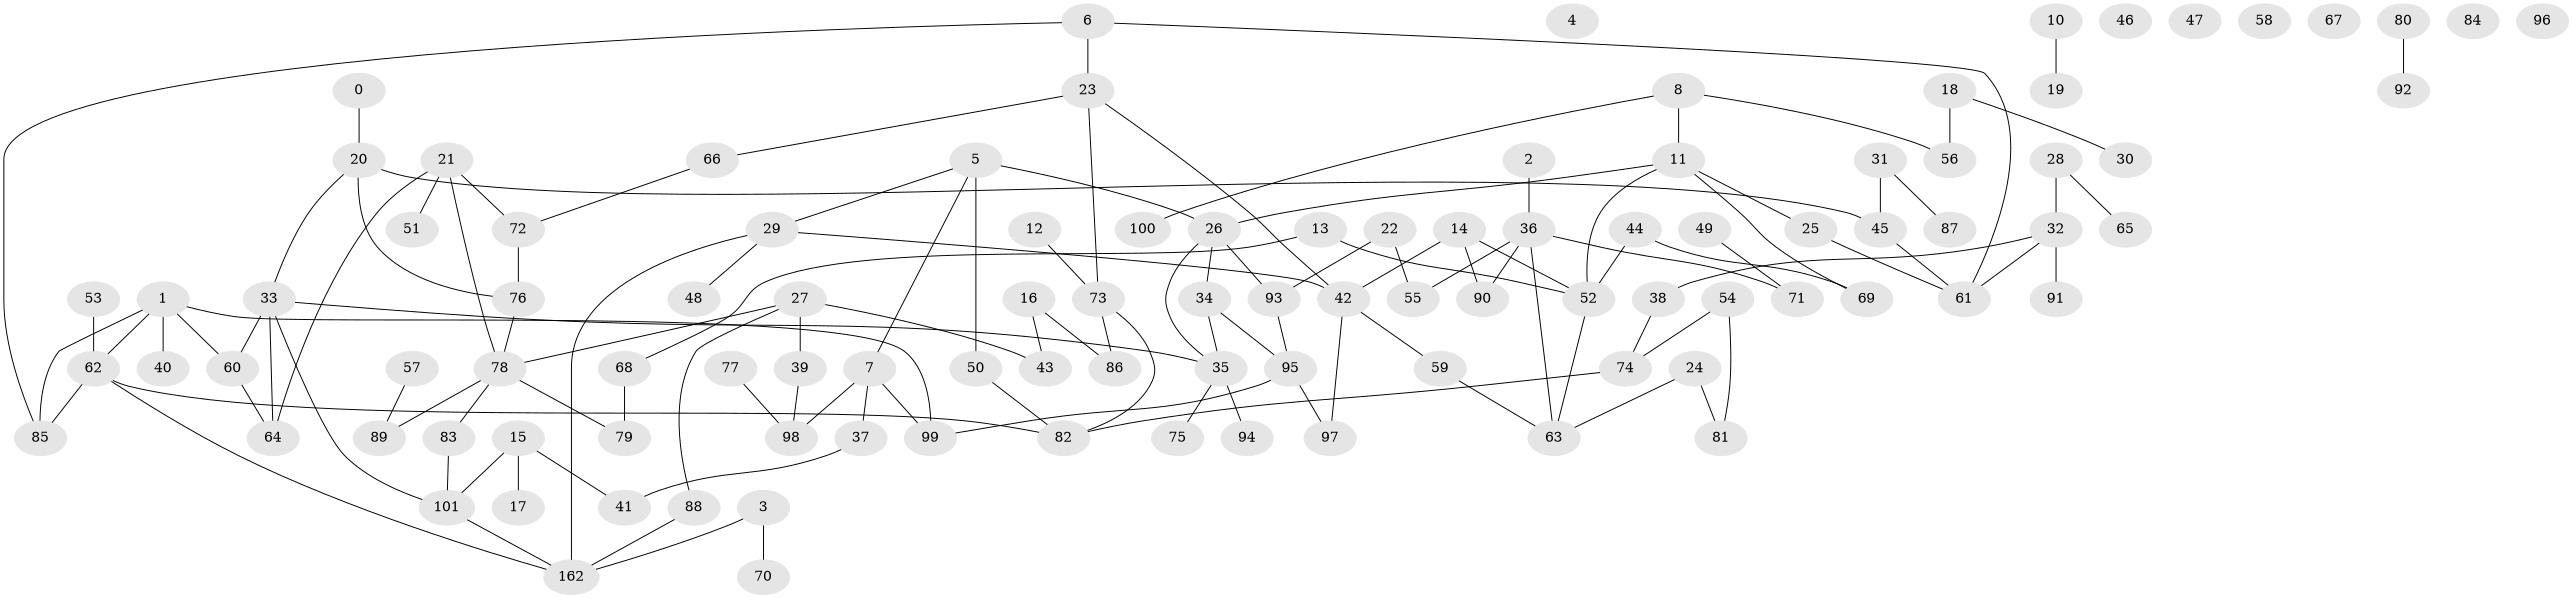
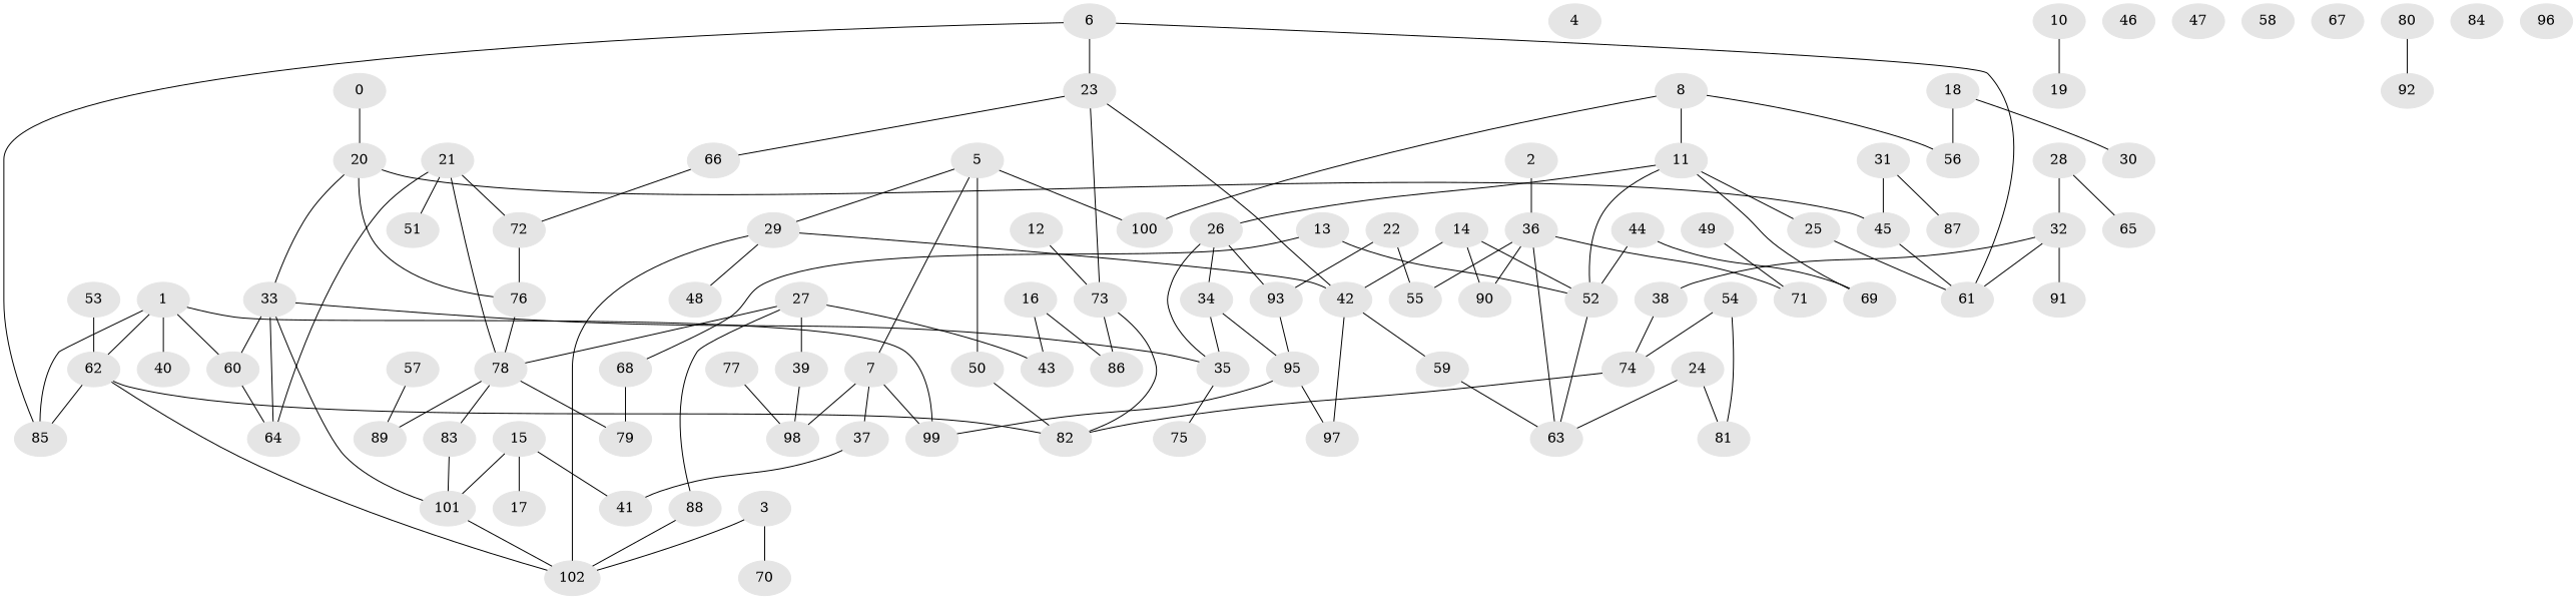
  graph {
    node [color=gray90 style=filled]
    1
    40
    60
    62
    85
    99
    64
-   102 [label=162]
+   102
    82
    2
    36
    90
    55
    63
    71
    3
    70
    4
    5
    7
    29
    50
    100
    37
    98
    42
    48
    6
    23
    61
    73
    66
    41
    8
    11
    56
    25
    26
    52
    69
    n41 [label=0]
    20
    33
    45
    76
    10
    19
    93
    34
    35
    12
    86
    13
    68
    79
    14
    59
    97
    15
    17
    101
    16
    43
    18
    30
    78
    21
    51
    72
    89
    83
    22
    95
    24
    81
    75
-   94
    27
    39
    88
    28
    32
    65
    38
    91
    31
    87
    74
    44
    46
    47
    49
    53
    54
    57
    58
    67
    77
    80
    92
    84
    96
    1 -- 40
    1 -- 60
    1 -- 62
    1 -- 85
    1 -- 99
    60 -- 64
    62 -- 85
    62 -- 102
    62 -- 82
    2 -- 36
    36 -- 90
    36 -- 55
    36 -- 63
    36 -- 71
    3 -- 102
    3 -- 70
    5 -- 7
    5 -- 29
    5 -- 50
-   5 -- 26
+   5 -- 100
    7 -- 99
    7 -- 37
    7 -- 98
    29 -- 102
    29 -- 42
    29 -- 48
    50 -- 82
    37 -- 41
    42 -- 59
    42 -- 97
    6 -- 85
    6 -- 23
    6 -- 61
    23 -- 42
    23 -- 73
    23 -- 66
    73 -- 82
    73 -- 86
    66 -- 72
    8 -- 100
    8 -- 11
    8 -- 56
    11 -- 25
    11 -- 26
    11 -- 52
    11 -- 69
    25 -- 61
    26 -- 93
    26 -- 34
    26 -- 35
    52 -- 63
    n41 -- 20
    20 -- 33
    20 -- 45
    20 -- 76
    33 -- 60
    33 -- 64
    33 -- 35
    33 -- 101
    45 -- 61
    76 -- 78
    10 -- 19
    93 -- 95
    34 -- 35
    34 -- 95
    35 -- 75
-   35 -- 94
    12 -- 73
    13 -- 52
    13 -- 68
    68 -- 79
    14 -- 90
    14 -- 42
    14 -- 52
    59 -- 63
    15 -- 41
    15 -- 17
    15 -- 101
    101 -- 102
    16 -- 86
    16 -- 43
    18 -- 56
    18 -- 30
    78 -- 79
    78 -- 89
    78 -- 83
    21 -- 64
    21 -- 78
    21 -- 51
    21 -- 72
    72 -- 76
    83 -- 101
    22 -- 55
    22 -- 93
    95 -- 99
    95 -- 97
    24 -- 63
    24 -- 81
    27 -- 43
    27 -- 78
    27 -- 39
    27 -- 88
    39 -- 98
    88 -- 102
    28 -- 32
    28 -- 65
    32 -- 61
    32 -- 38
    32 -- 91
    38 -- 74
    31 -- 45
    31 -- 87
    74 -- 82
    44 -- 52
    44 -- 69
    49 -- 71
    53 -- 62
    54 -- 81
    54 -- 74
    57 -- 89
    77 -- 98
    80 -- 92
  }
